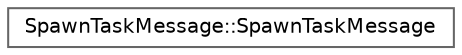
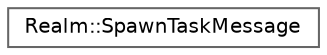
  digraph {
    rankdir=TB
-   n1 [color=grey40 fillcolor=white fontname=Helvetica fontsize=10 height=0.2 label="SpawnTaskMessage::SpawnTaskMessage" shape=box style=filled width=0.4]
+   n1 [color=grey40 fillcolor=white fontname=Helvetica fontsize=10 height=0.2 label="Realm::SpawnTaskMessage" shape=box style=filled width=0.4]
  }
